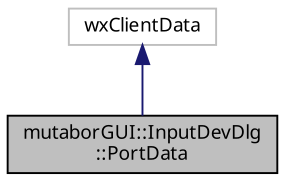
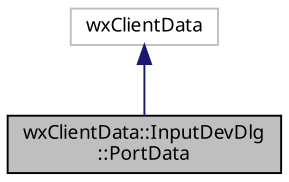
  digraph {
    node [fontname=Sans fontsize=10 shape=record style=filled]
-   n1 [color=black fillcolor=grey75 fontcolor=black height=0.2 label="mutaborGUI::InputDevDlg\l::PortData" width=0.4]
+   n1 [color=black fillcolor=grey75 fontcolor=black height=0.2 label="wxClientData::InputDevDlg\l::PortData" width=0.4]
    n2 [color=grey75 fillcolor=white height=0.2 label=wxClientData width=0.4]
    n2 -> n1 [color=midnightblue dir=back fontname=Sans fontsize=10 labelfontname=Sans labelfontsize=10 style=solid]
  }
